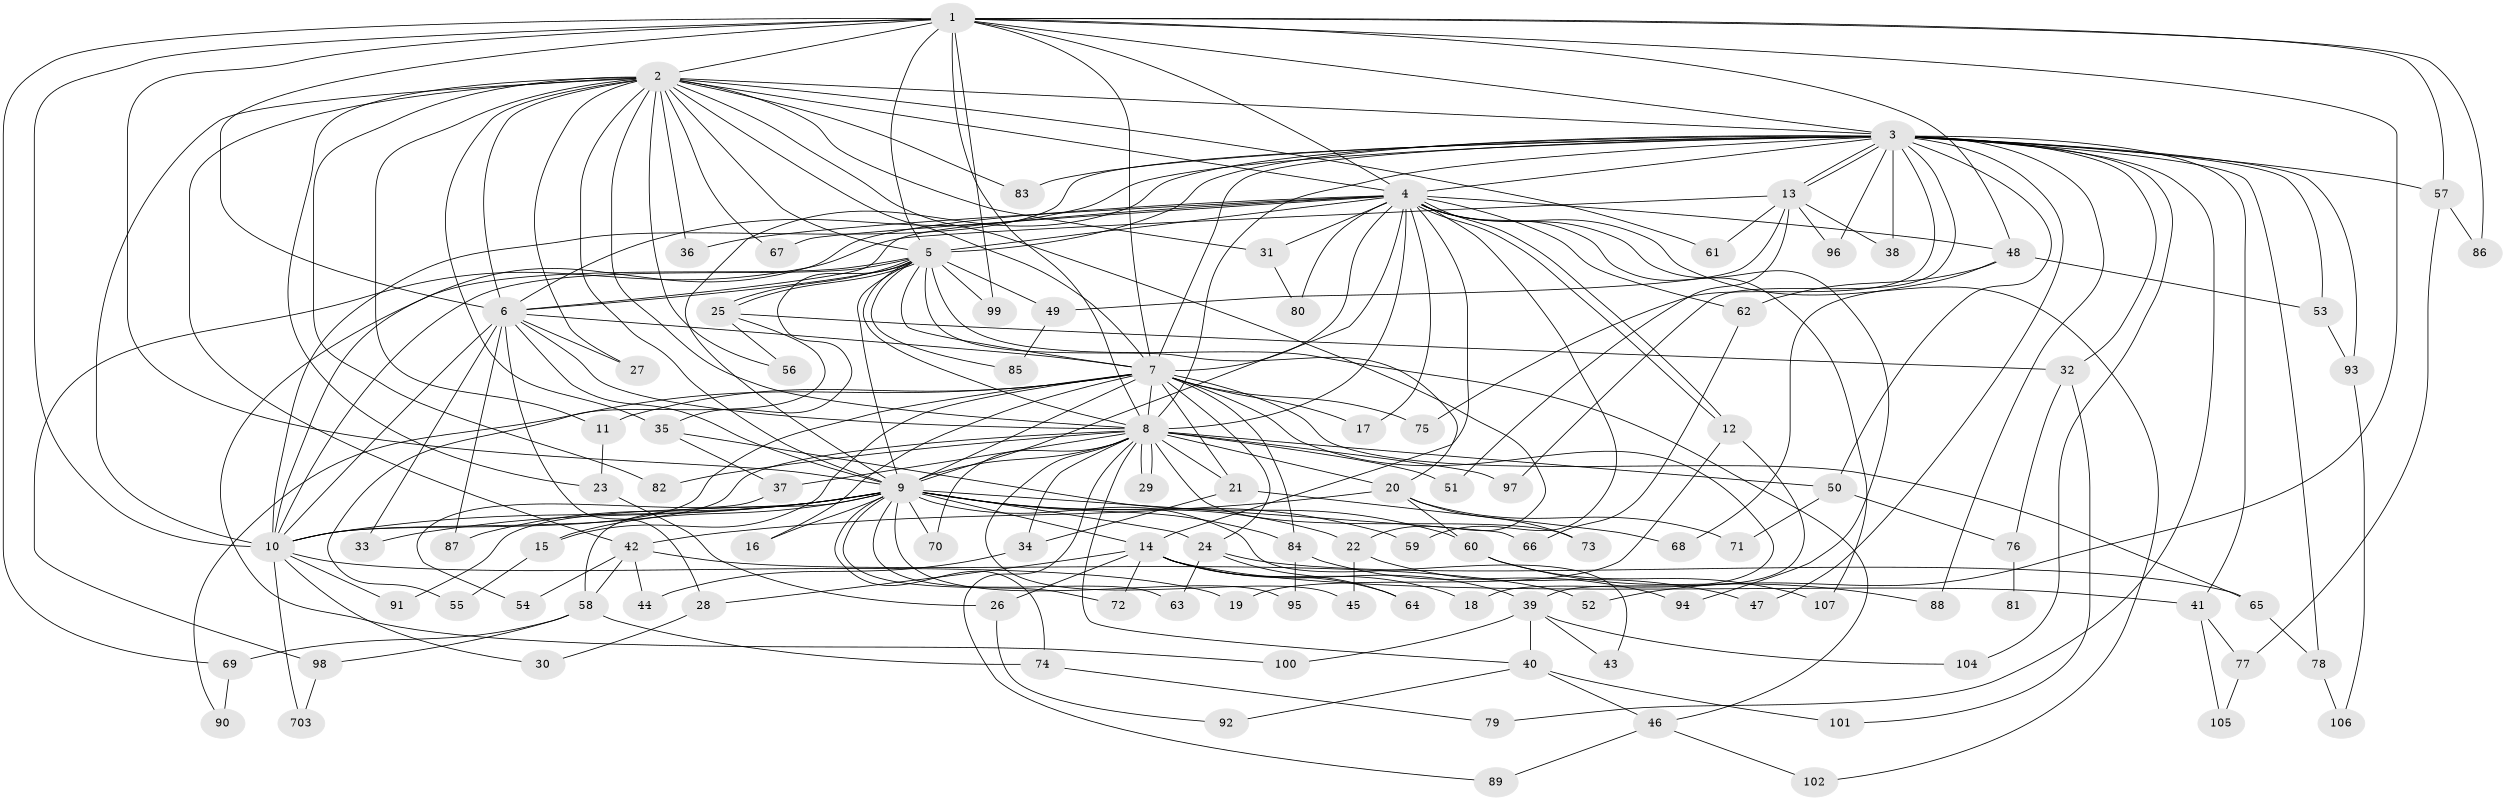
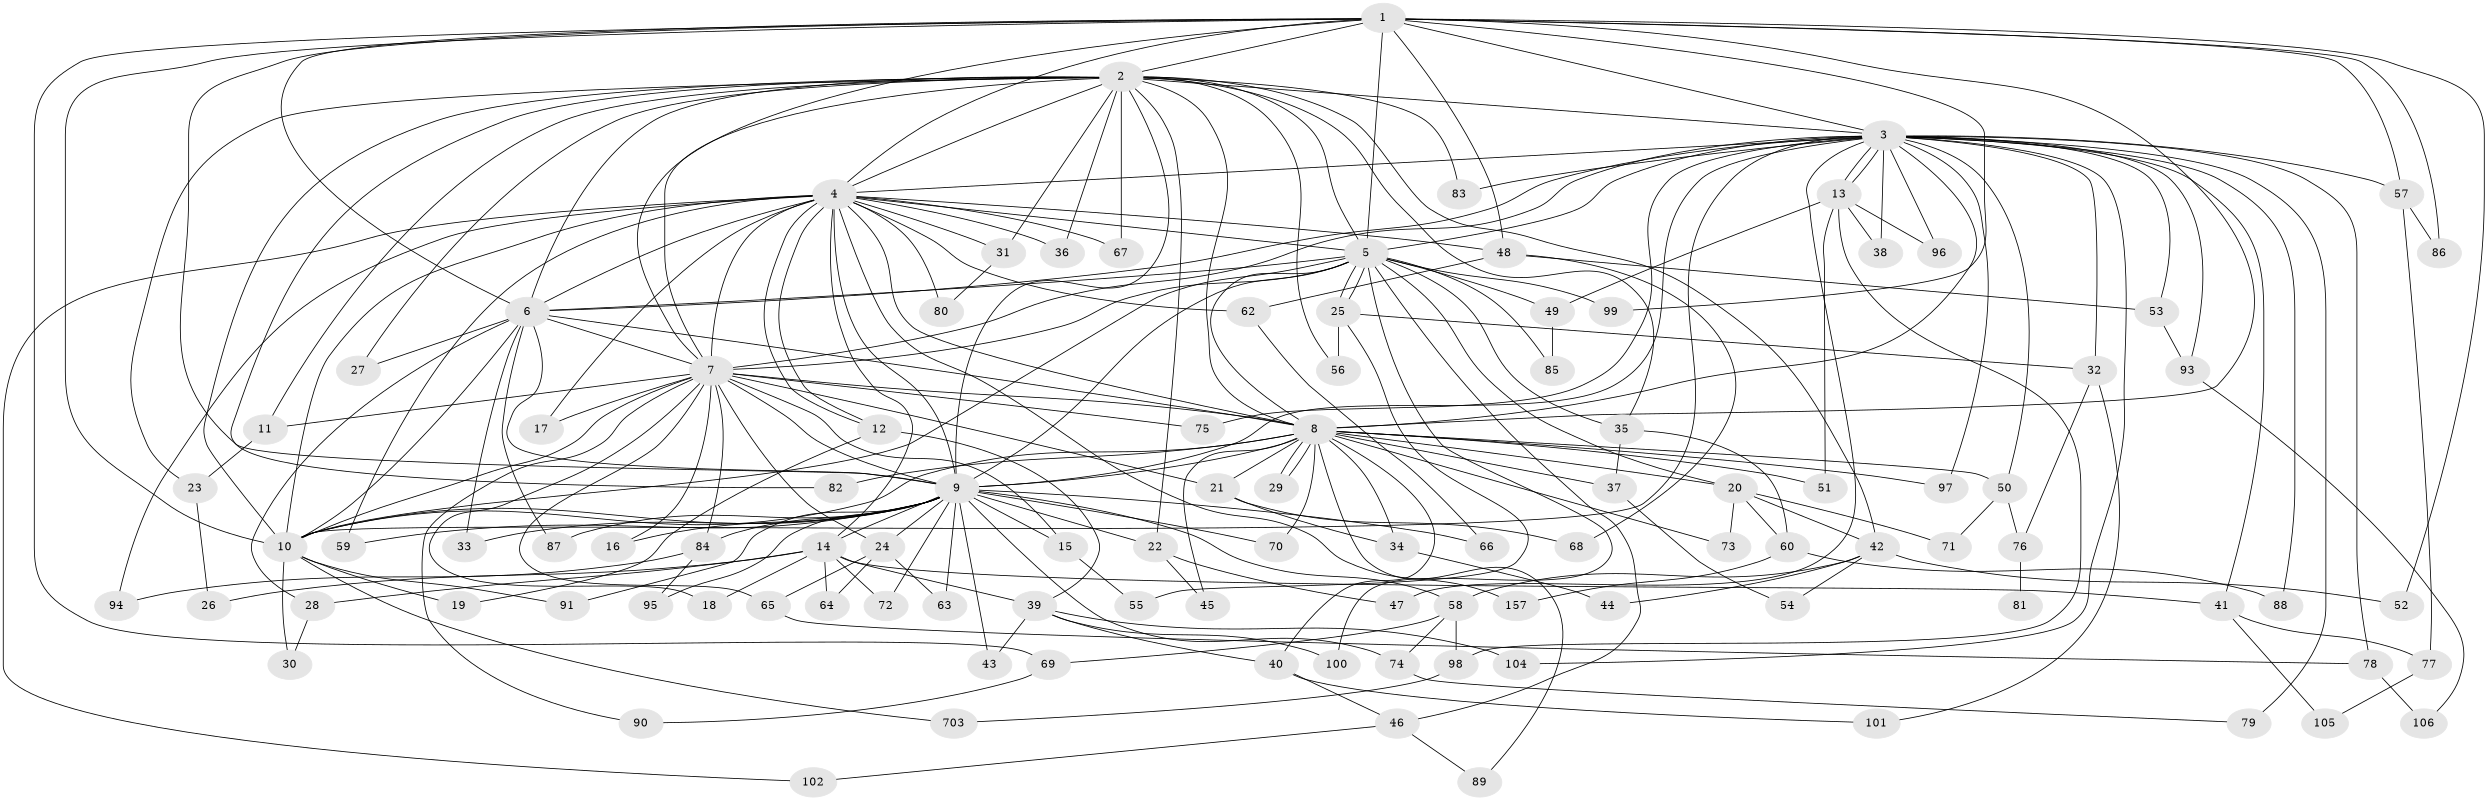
  graph {
    node [color=gray90 style=filled]
    1
    2
    3
    4
    5
    6
    7
    8
    9
    10
    48
    52
    57
    69
    86
    99
    11
    22
    23
    27
    31
    35
    36
    42
    56
-   61
    67
    82
    83
    13
    32
    38
    41
    47
    50
    53
    75
    78
    79
    88
    93
    96
    97
    104
    12
    14
    17
    59
    62
    80
    94
    102
-   107
+   107 [label=157]
    20
    25
    46
    49
    85
    100
    28
    33
    87
    15
    16
    18
    21
    24
    65
    84
    90
    29
    34
    37
    40
    45
    51
    70
    73
    89
    43
    58
    63
    66
    72
    74
    91
    95
    19
    30
    n90 [label=703]
    68
    77
    26
    60
    44
    54
    98
    76
    101
    105
    71
    106
    39
    64
    55
-   92
    81
    1 -- 2
    1 -- 3
    1 -- 4
    1 -- 5
    1 -- 6
    1 -- 7
    1 -- 8
    1 -- 9
    1 -- 10
    1 -- 48
    1 -- 52
    1 -- 57
    1 -- 69
    1 -- 86
    1 -- 99
    2 -- 3
    2 -- 4
    2 -- 5
    2 -- 6
    2 -- 7
    2 -- 8
    2 -- 9
    2 -- 10
    2 -- 11
    2 -- 22
    2 -- 23
    2 -- 27
    2 -- 31
    2 -- 35
    2 -- 36
    2 -- 42
    2 -- 56
-   2 -- 61
    2 -- 67
    2 -- 82
    2 -- 83
    3 -- 4
    3 -- 5
    3 -- 6
    3 -- 7
    3 -- 8
    3 -- 9
    3 -- 10
    3 -- 57
    3 -- 83
    3 -- 13
    3 -- 13
    3 -- 32
    3 -- 38
    3 -- 41
    3 -- 47
    3 -- 50
    3 -- 53
    3 -- 75
    3 -- 78
    3 -- 79
    3 -- 88
    3 -- 93
    3 -- 96
    3 -- 97
    3 -- 104
    4 -- 5
    4 -- 6
    4 -- 7
    4 -- 8
    4 -- 9
    4 -- 10
    4 -- 48
    4 -- 31
    4 -- 36
    4 -- 67
    4 -- 12
    4 -- 12
    4 -- 14
    4 -- 17
    4 -- 59
    4 -- 62
    4 -- 80
    4 -- 94
    4 -- 102
    4 -- 107
    5 -- 6
    5 -- 7
    5 -- 8
    5 -- 9
    5 -- 10
    5 -- 99
    5 -- 35
    5 -- 20
    5 -- 25
    5 -- 25
    5 -- 46
    5 -- 49
    5 -- 85
    5 -- 100
    6 -- 7
    6 -- 8
    6 -- 9
    6 -- 10
    6 -- 27
    6 -- 28
    6 -- 33
    6 -- 87
    7 -- 8
    7 -- 9
    7 -- 10
    7 -- 11
    7 -- 75
    7 -- 17
    7 -- 15
    7 -- 16
    7 -- 18
    7 -- 21
    7 -- 24
    7 -- 65
    7 -- 84
    7 -- 90
    8 -- 9
    8 -- 10
    8 -- 82
    8 -- 50
    8 -- 97
    8 -- 20
    8 -- 21
    8 -- 29
    8 -- 29
    8 -- 34
    8 -- 37
    8 -- 40
    8 -- 45
    8 -- 51
    8 -- 70
    8 -- 73
    8 -- 89
    9 -- 10
    9 -- 22
    9 -- 14
    9 -- 59
    9 -- 33
    9 -- 87
    9 -- 15
    9 -- 16
    9 -- 24
    9 -- 84
    9 -- 70
    9 -- 43
    9 -- 58
    9 -- 63
    9 -- 66
    9 -- 72
    9 -- 74
    9 -- 91
    9 -- 95
    10 -- 91
    10 -- 19
    10 -- 30
    10 -- n90
    48 -- 53
    48 -- 62
    48 -- 68
    57 -- 86
    57 -- 77
    69 -- 90
    11 -- 23
    22 -- 47
    22 -- 45
    23 -- 26
    31 -- 80
    35 -- 37
    35 -- 60
    42 -- 52
    42 -- 58
    42 -- 44
    42 -- 54
-   13 -- 61
    13 -- 38
    13 -- 96
    13 -- 49
    13 -- 51
    13 -- 98
    32 -- 76
    32 -- 101
    41 -- 77
    41 -- 105
    50 -- 76
    50 -- 71
    53 -- 93
    78 -- 106
    93 -- 106
    12 -- 19
    12 -- 39
    14 -- 41
    14 -- 28
    14 -- 18
    14 -- 72
    14 -- 26
    14 -- 39
    14 -- 64
    62 -- 66
    20 -- 42
    20 -- 73
    20 -- 60
    20 -- 71
    25 -- 56
    25 -- 32
    25 -- 55
    46 -- 102
    46 -- 89
    49 -- 85
    28 -- 30
    15 -- 55
    21 -- 34
    21 -- 68
    24 -- 65
    24 -- 63
    24 -- 64
    65 -- 78
    84 -- 94
    84 -- 95
    34 -- 44
    37 -- 54
    40 -- 46
    40 -- 101
-   40 -- 92
    58 -- 69
    58 -- 74
    58 -- 98
    74 -- 79
    77 -- 105
-   26 -- 92
    60 -- 88
    60 -- 107
    98 -- n90
    76 -- 81
    39 -- 104
    39 -- 100
    39 -- 40
    39 -- 43
  }
